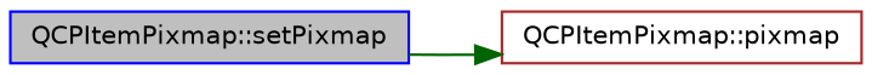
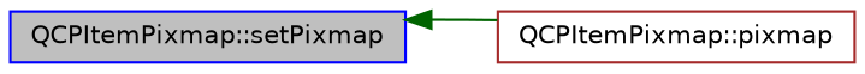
  digraph {
    rankdir=LR
    node [fontname=Helvetica fontsize=10 shape=record style=filled]
    n1 [color=blue fillcolor=grey75 fontcolor=black height=0.2 label="QCPItemPixmap::setPixmap" width=0.4]
    n2 [color=brown fillcolor=white height=0.2 label="QCPItemPixmap::pixmap" width=0.4]
-   n1 -> n2 [color=darkgreen fontname=Helvetica fontsize=10 labelfontname=Helvetica labelfontsize=10 style=solid arrowhead=normal]
+   n2 -> n1 [color=darkgreen fontname=Helvetica fontsize=10 labelfontname=Helvetica labelfontsize=10 style=solid arrowhead=normal]
  }
